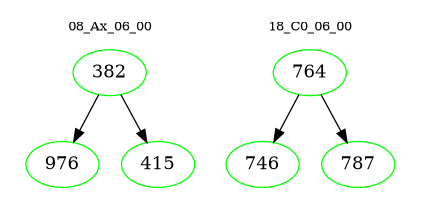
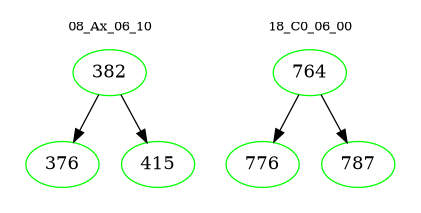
  digraph {
    node [color=green]
    edge [color=black]
    n1 [label=382]
-   n2 [label=976]
+   n2 [label=376]
    n3 [label=415]
    n4 [label=764]
-   n5 [label=746]
+   n5 [label=776]
    n6 [label=787]
    subgraph cluster_1 {
      color=white
      fontsize=10
-     label="08_Ax_06_00"
+     label="08_Ax_06_10"
      n1
      n2
      n3
    }
    subgraph cluster_2 {
      color=white
      fontsize=10
      label="18_C0_06_00"
      n4
      n5
      n6
    }
    n1 -> n2
    n1 -> n3
    n4 -> n5
    n4 -> n6
  }
